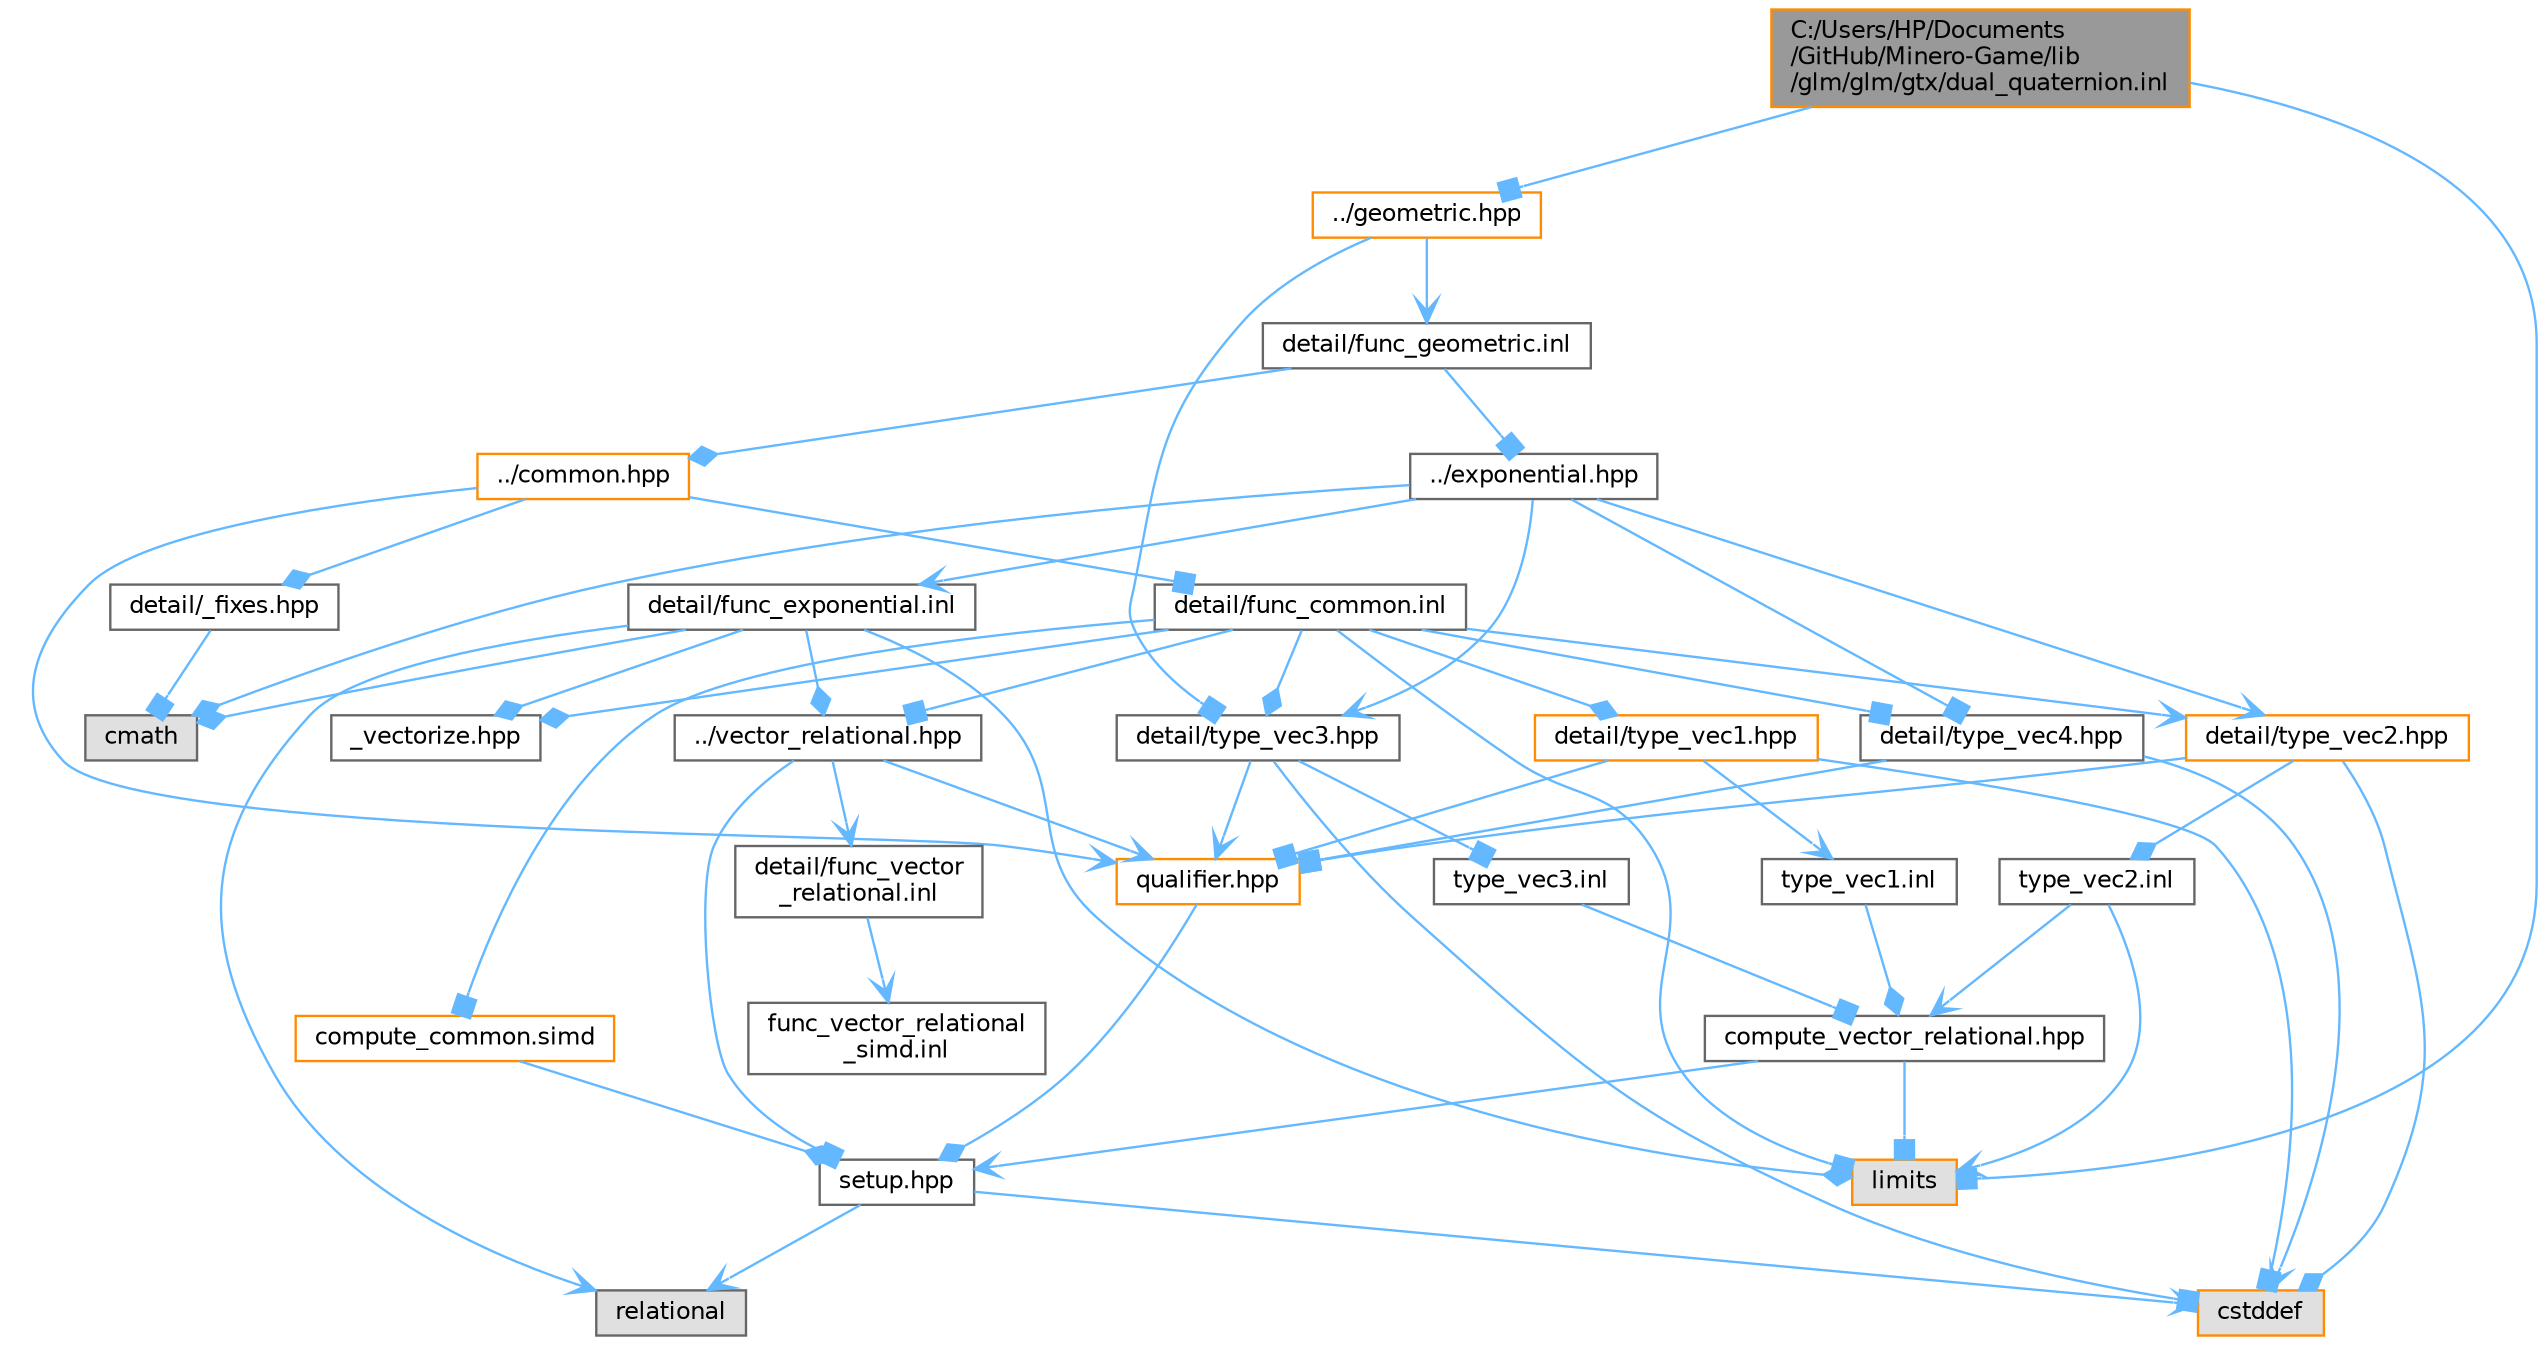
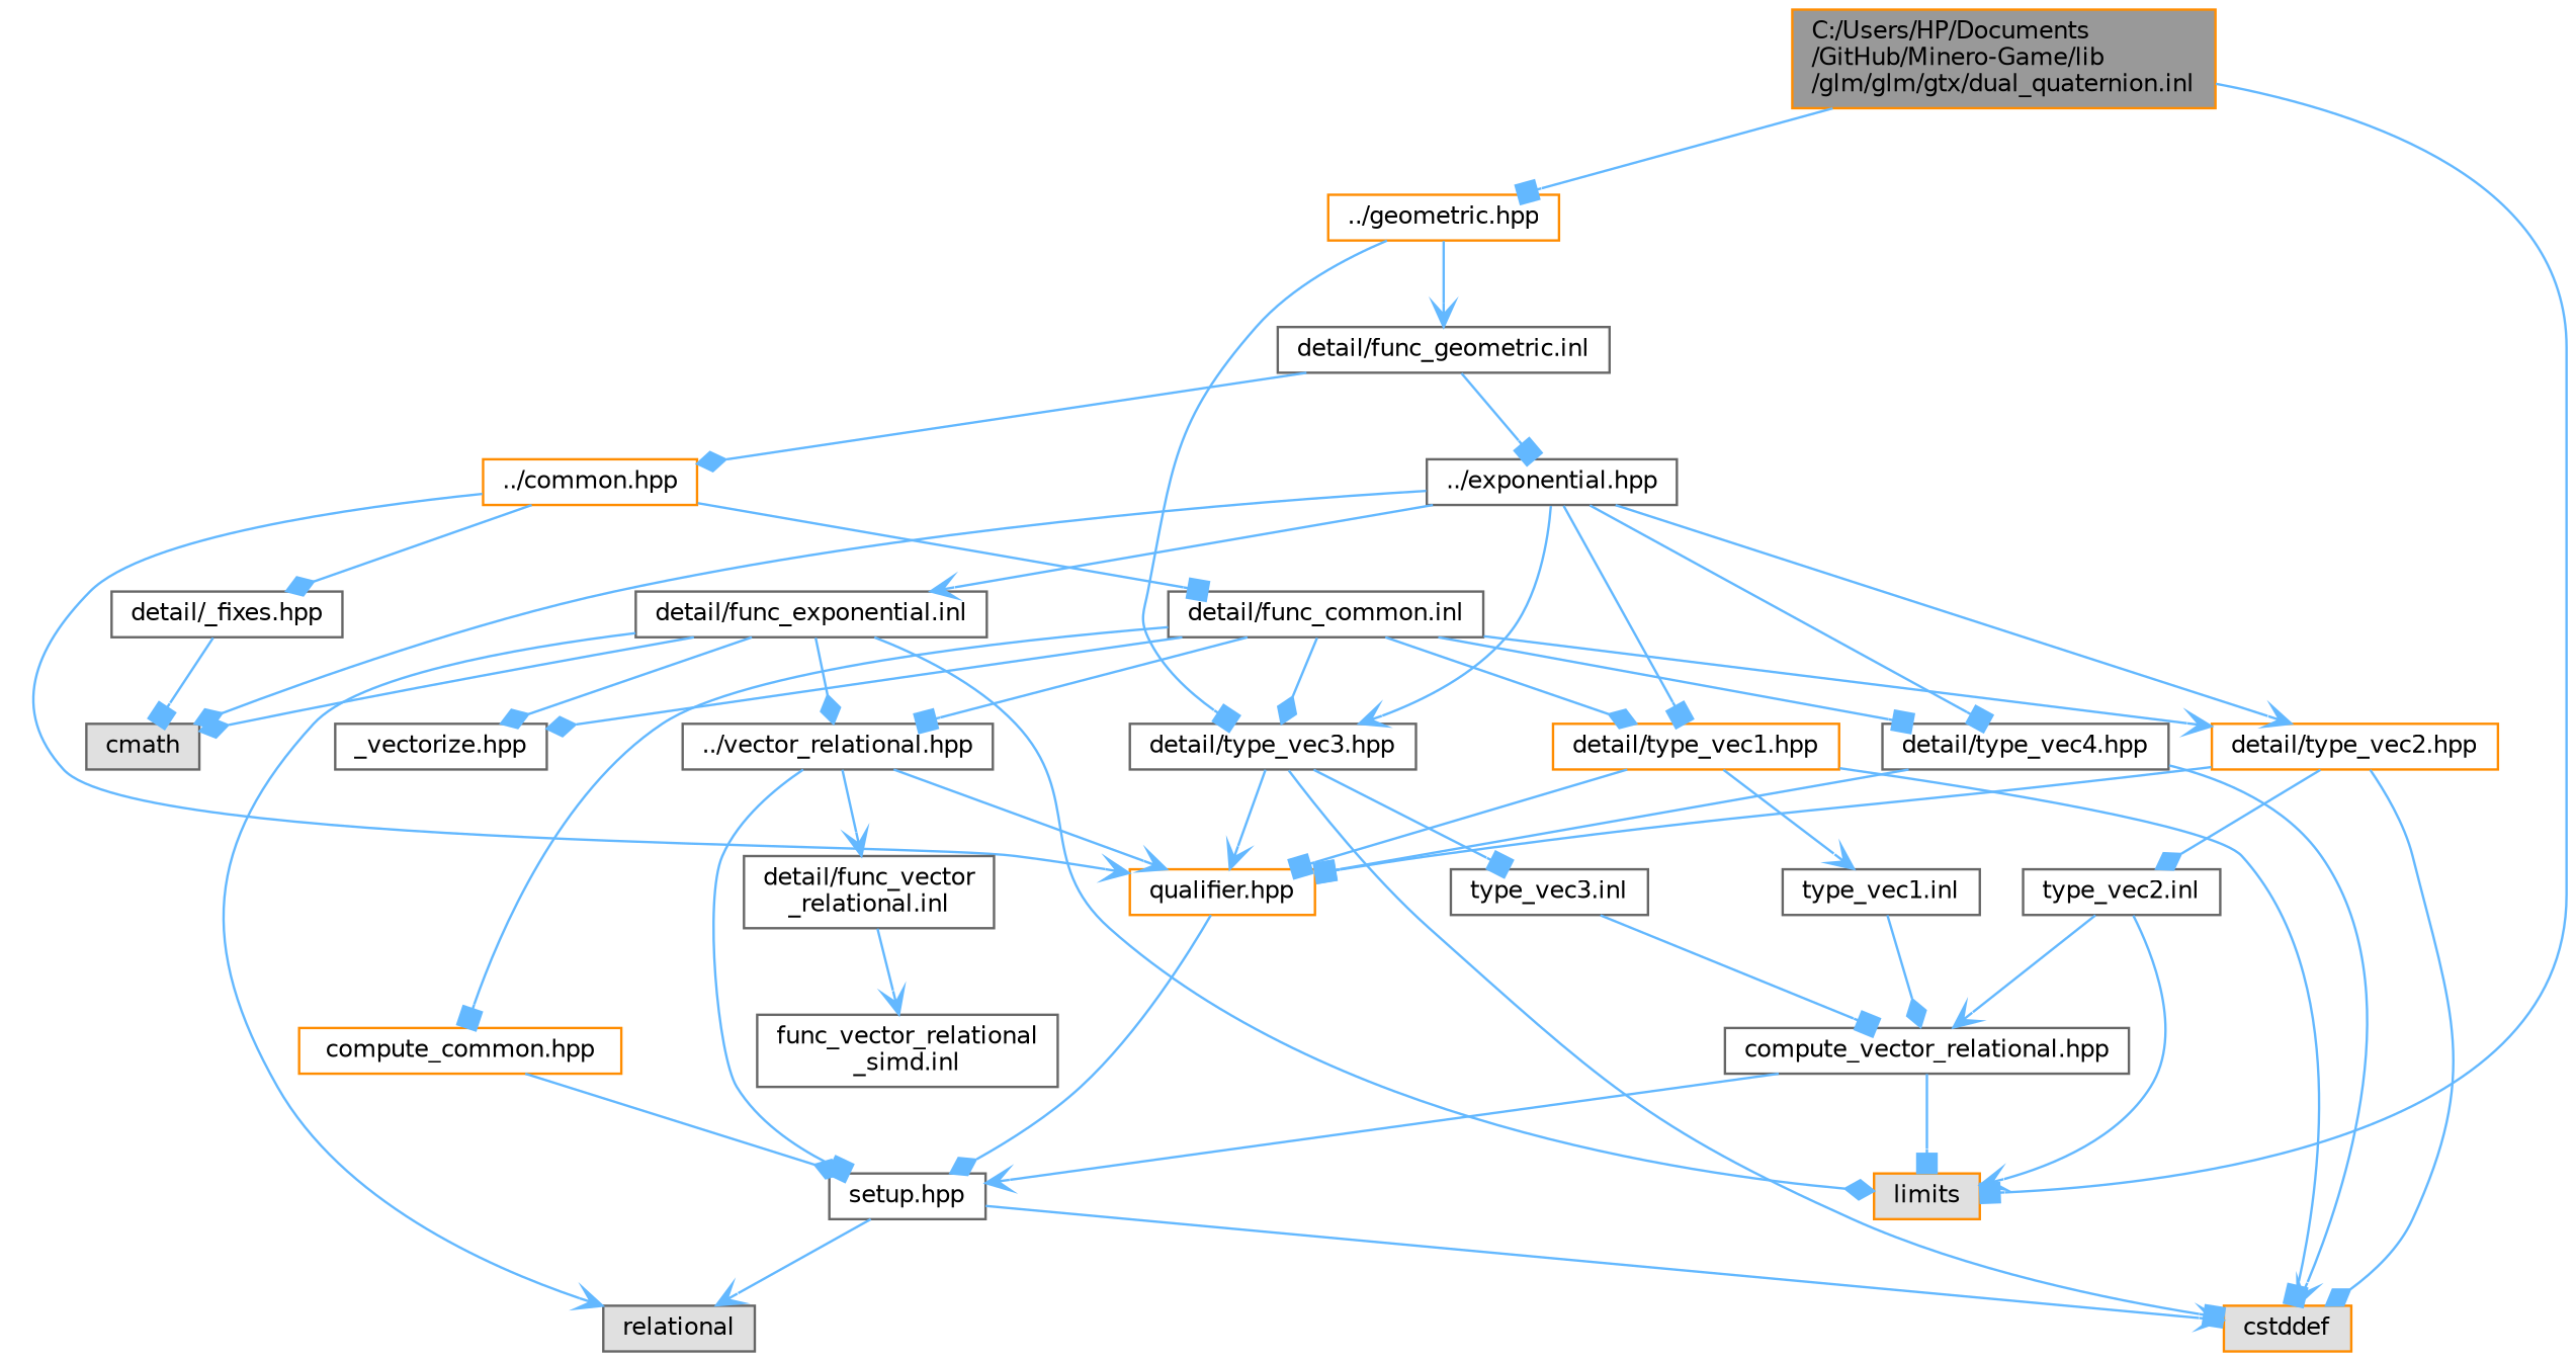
  digraph {
    node [color=gray40 fillcolor=white fontname=Helvetica fontsize=10 shape=box style=filled]
    edge [arrowhead=box color=steelblue1 fontname=Helvetica fontsize=10 labelfontname=Helvetica labelfontsize=10 style=solid]
    n1 [color=darkorange fillcolor=grey60 fontcolor=black height=0.2 label="C:/Users/HP/Documents\l/GitHub/Minero-Game/lib\l/glm/glm/gtx/dual_quaternion.inl" width=0.4]
    n2 [color=darkorange height=0.2 label="../geometric.hpp" width=0.4]
    n3 [color=darkorange fillcolor="#E0E0E0" height=0.2 label=limits width=0.4]
    n4 [height=0.2 label="detail/type_vec3.hpp" width=0.4]
    n5 [height=0.2 label="detail/func_geometric.inl" width=0.4]
    n6 [color=darkorange height=0.2 label="qualifier.hpp" width=0.4]
    n7 [color=darkorange fillcolor="#E0E0E0" height=0.2 label=cstddef width=0.4]
    n8 [height=0.2 label="type_vec3.inl" width=0.4]
    n9 [height=0.2 label="../exponential.hpp" width=0.4]
    n10 [color=darkorange height=0.2 label="../common.hpp" width=0.4]
    n11 [height=0.2 label="setup.hpp" width=0.4]
    n12 [height=0.2 label="compute_vector_relational.hpp" width=0.4]
    n13 [fillcolor="#E0E0E0" height=0.2 label=relational width=0.4]
    n14 [color=darkorange height=0.2 label="detail/type_vec1.hpp" width=0.4]
    n15 [color=darkorange height=0.2 label="detail/type_vec2.hpp" width=0.4]
    n16 [height=0.2 label="detail/type_vec4.hpp" width=0.4]
    n17 [fillcolor="#E0E0E0" height=0.2 label=cmath width=0.4]
    n18 [height=0.2 label="detail/func_exponential.inl" width=0.4]
    n19 [height=0.2 label="detail/_fixes.hpp" width=0.4]
    n20 [height=0.2 label="detail/func_common.inl" width=0.4]
    n21 [height=0.2 label="type_vec1.inl" width=0.4]
    n22 [height=0.2 label="type_vec2.inl" width=0.4]
    n23 [height=0.2 label="../vector_relational.hpp" width=0.4]
    n24 [height=0.2 label="_vectorize.hpp" width=0.4]
    n25 [height=0.2 label="detail/func_vector\l_relational.inl" width=0.4]
    n26 [height=0.2 label="func_vector_relational\l_simd.inl" width=0.4]
-   n27 [color=darkorange height=0.2 label="compute_common.simd" width=0.4]
+   n27 [color=darkorange height=0.2 label="compute_common.hpp" width=0.4]
    n1 -> n2
    n1 -> n3
    n2 -> n4
    n2 -> n5 [arrowhead=vee]
    n4 -> n6 [arrowhead=vee]
    n4 -> n7
    n4 -> n8
    n5 -> n9
    n5 -> n10 [arrowhead=diamond]
    n6 -> n11 [arrowhead=diamond]
    n8 -> n12
    n9 -> n4 [arrowhead=vee]
+   n9 -> n14
    n9 -> n15 [arrowhead=vee]
    n9 -> n16
    n9 -> n17 [arrowhead=diamond]
    n9 -> n18 [arrowhead=vee]
    n10 -> n6 [arrowhead=vee]
    n10 -> n19 [arrowhead=diamond]
    n10 -> n20
    n11 -> n7 [arrowhead=vee]
    n11 -> n13 [arrowhead=vee]
    n12 -> n3
    n12 -> n11 [arrowhead=vee]
    n14 -> n6
    n14 -> n7
    n14 -> n21 [arrowhead=vee]
    n15 -> n6
    n15 -> n7 [arrowhead=diamond]
    n15 -> n22 [arrowhead=diamond]
    n16 -> n6
    n16 -> n7 [arrowhead=vee]
    n18 -> n3 [arrowhead=diamond]
    n18 -> n13 [arrowhead=vee]
    n18 -> n17 [arrowhead=diamond]
    n18 -> n23 [arrowhead=diamond]
    n18 -> n24 [arrowhead=diamond]
    n19 -> n17
-   n20 -> n3
    n20 -> n4 [arrowhead=diamond]
    n20 -> n14 [arrowhead=diamond]
    n20 -> n15 [arrowhead=vee]
    n20 -> n16
    n20 -> n23
    n20 -> n24 [arrowhead=diamond]
    n20 -> n27
    n21 -> n12 [arrowhead=diamond]
    n22 -> n3 [arrowhead=vee]
    n22 -> n12 [arrowhead=vee]
    n23 -> n6 [arrowhead=vee]
    n23 -> n11
    n23 -> n25 [arrowhead=vee]
    n25 -> n26 [arrowhead=vee]
    n27 -> n11 [arrowhead=diamond]
  }
